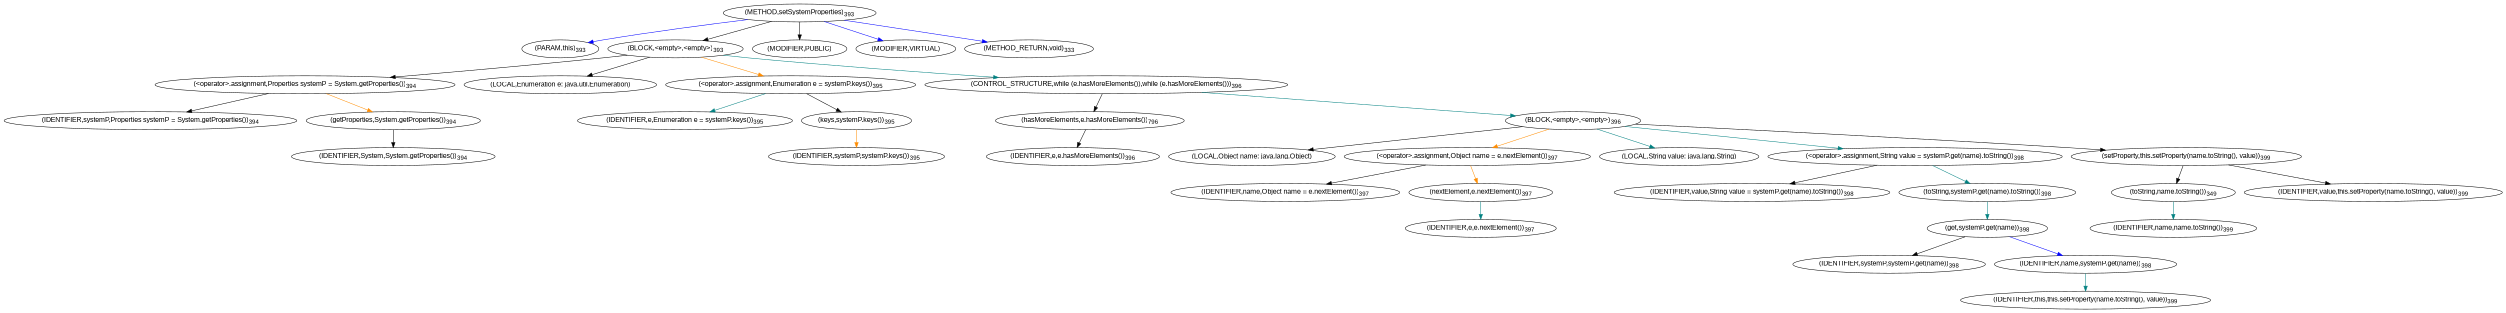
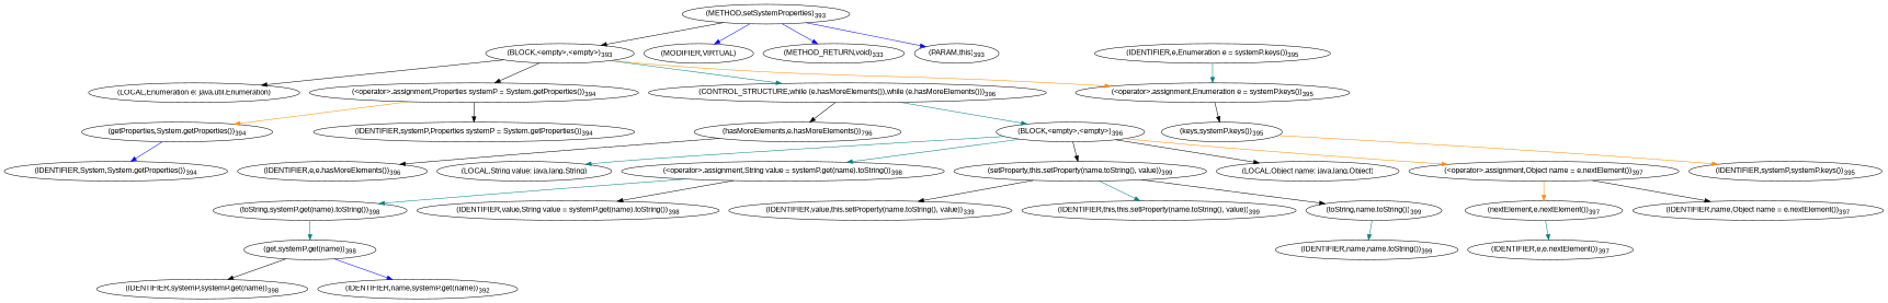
  digraph {
    fontname="Liberation Sans"
    node [fontname="Liberation Sans"]
    edge [color=black fontname="Liberation Sans"]
    n1 [label=<(METHOD,setSystemProperties)<SUB>393</SUB>>]
    n2 [label=<(PARAM,this)<SUB>393</SUB>>]
    n3 [label=<(BLOCK,&lt;empty&gt;,&lt;empty&gt;)<SUB>393</SUB>>]
-   n4 [label=<(MODIFIER,PUBLIC)>]
    n5 [label=<(MODIFIER,VIRTUAL)>]
    n6 [label=<(METHOD_RETURN,void)<SUB>333</SUB>>]
    n7 [label=<(&lt;operator&gt;.assignment,Properties systemP = System.getProperties())<SUB>394</SUB>>]
    n8 [label=<(LOCAL,Enumeration e: java.util.Enumeration)>]
    n9 [label=<(&lt;operator&gt;.assignment,Enumeration e = systemP.keys())<SUB>395</SUB>>]
    n10 [label=<(CONTROL_STRUCTURE,while (e.hasMoreElements()),while (e.hasMoreElements()))<SUB>396</SUB>>]
    n11 [label=<(IDENTIFIER,systemP,Properties systemP = System.getProperties())<SUB>394</SUB>>]
    n12 [label=<(getProperties,System.getProperties())<SUB>394</SUB>>]
    n13 [label=<(IDENTIFIER,e,Enumeration e = systemP.keys())<SUB>395</SUB>>]
    n14 [label=<(keys,systemP.keys())<SUB>395</SUB>>]
    n15 [label=<(hasMoreElements,e.hasMoreElements())<SUB>796</SUB>>]
    n16 [label=<(BLOCK,&lt;empty&gt;,&lt;empty&gt;)<SUB>396</SUB>>]
    n17 [label=<(IDENTIFIER,System,System.getProperties())<SUB>394</SUB>>]
    n18 [label=<(IDENTIFIER,systemP,systemP.keys())<SUB>395</SUB>>]
    n19 [label=<(IDENTIFIER,e,e.hasMoreElements())<SUB>396</SUB>>]
    n20 [label=<(LOCAL,Object name: java.lang.Object)>]
    n21 [label=<(&lt;operator&gt;.assignment,Object name = e.nextElement())<SUB>397</SUB>>]
    n22 [label=<(LOCAL,String value: java.lang.String)>]
    n23 [label=<(&lt;operator&gt;.assignment,String value = systemP.get(name).toString())<SUB>398</SUB>>]
    n24 [label=<(setProperty,this.setProperty(name.toString(), value))<SUB>399</SUB>>]
    n25 [label=<(IDENTIFIER,name,Object name = e.nextElement())<SUB>397</SUB>>]
    n26 [label=<(nextElement,e.nextElement())<SUB>397</SUB>>]
    n27 [label=<(IDENTIFIER,value,String value = systemP.get(name).toString())<SUB>398</SUB>>]
    n28 [label=<(toString,systemP.get(name).toString())<SUB>398</SUB>>]
    n29 [label=<(IDENTIFIER,this,this.setProperty(name.toString(), value))<SUB>399</SUB>>]
-   n30 [label=<(toString,name.toString())<SUB>349</SUB>>]
-   n31 [label=<(IDENTIFIER,value,this.setProperty(name.toString(), value))<SUB>399</SUB>>]
+   n30 [label=<(toString,name.toString())<SUB>399</SUB>>]
+   n31 [label=<(IDENTIFIER,value,this.setProperty(name.toString(), value))<SUB>339</SUB>>]
    n32 [label=<(IDENTIFIER,e,e.nextElement())<SUB>397</SUB>>]
    n33 [label=<(get,systemP.get(name))<SUB>398</SUB>>]
    n34 [label=<(IDENTIFIER,systemP,systemP.get(name))<SUB>398</SUB>>]
-   n35 [label=<(IDENTIFIER,name,systemP.get(name))<SUB>398</SUB>>]
+   n35 [label=<(IDENTIFIER,name,systemP.get(name))<SUB>392</SUB>>]
    n36 [label=<(IDENTIFIER,name,name.toString())<SUB>399</SUB>>]
    n1 -> n2 [color=blue]
    n1 -> n3
-   n1 -> n4
    n1 -> n5 [color=blue]
    n1 -> n6 [color=blue]
    n3 -> n7
    n3 -> n8
    n3 -> n9 [color=darkorange]
    n3 -> n10 [color=teal]
    n7 -> n11
    n7 -> n12 [color=darkorange]
-   n9 -> n13 [color=teal]
+   n13 -> n9 [color=teal]
    n9 -> n14
    n10 -> n15
    n10 -> n16 [color=teal]
-   n12 -> n17
+   n12 -> n17 [color=blue]
    n14 -> n18 [color=darkorange]
    n15 -> n19
    n16 -> n20
    n16 -> n21 [color=darkorange]
    n16 -> n22 [color=teal]
    n16 -> n23 [color=teal]
    n16 -> n24
    n21 -> n25
    n21 -> n26 [color=darkorange]
    n23 -> n27
    n23 -> n28 [color=teal]
-   n35 -> n29 [color=teal]
+   n24 -> n29 [color=teal]
    n24 -> n30
    n24 -> n31
    n26 -> n32 [color=teal]
    n28 -> n33 [color=teal]
    n30 -> n36 [color=teal]
    n33 -> n34
    n33 -> n35 [color=blue]
  }
